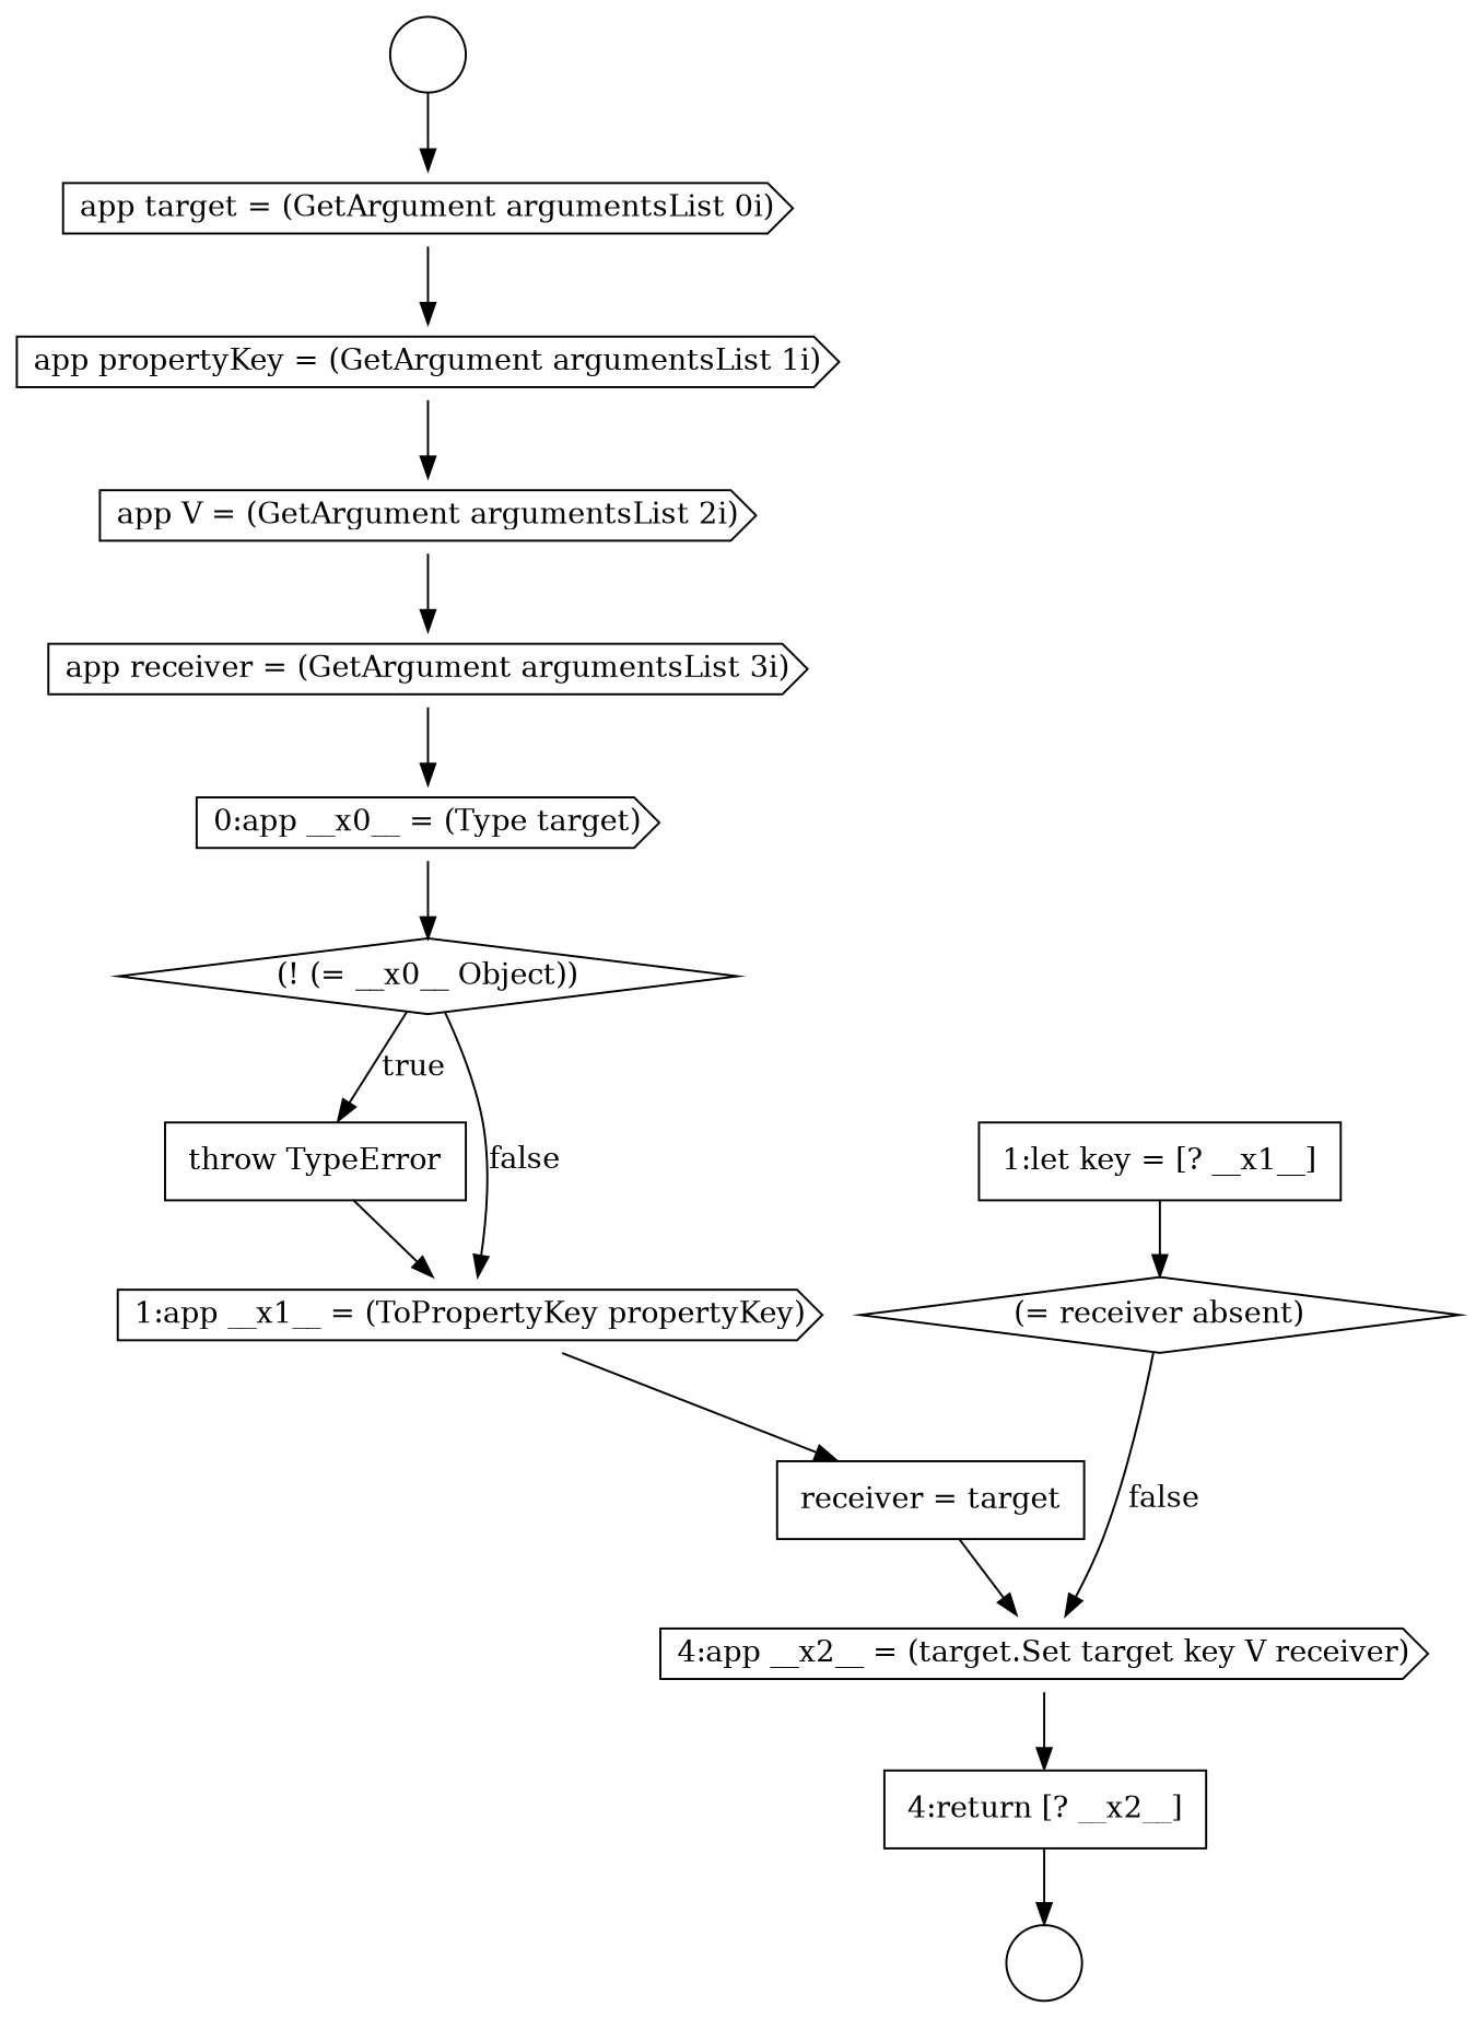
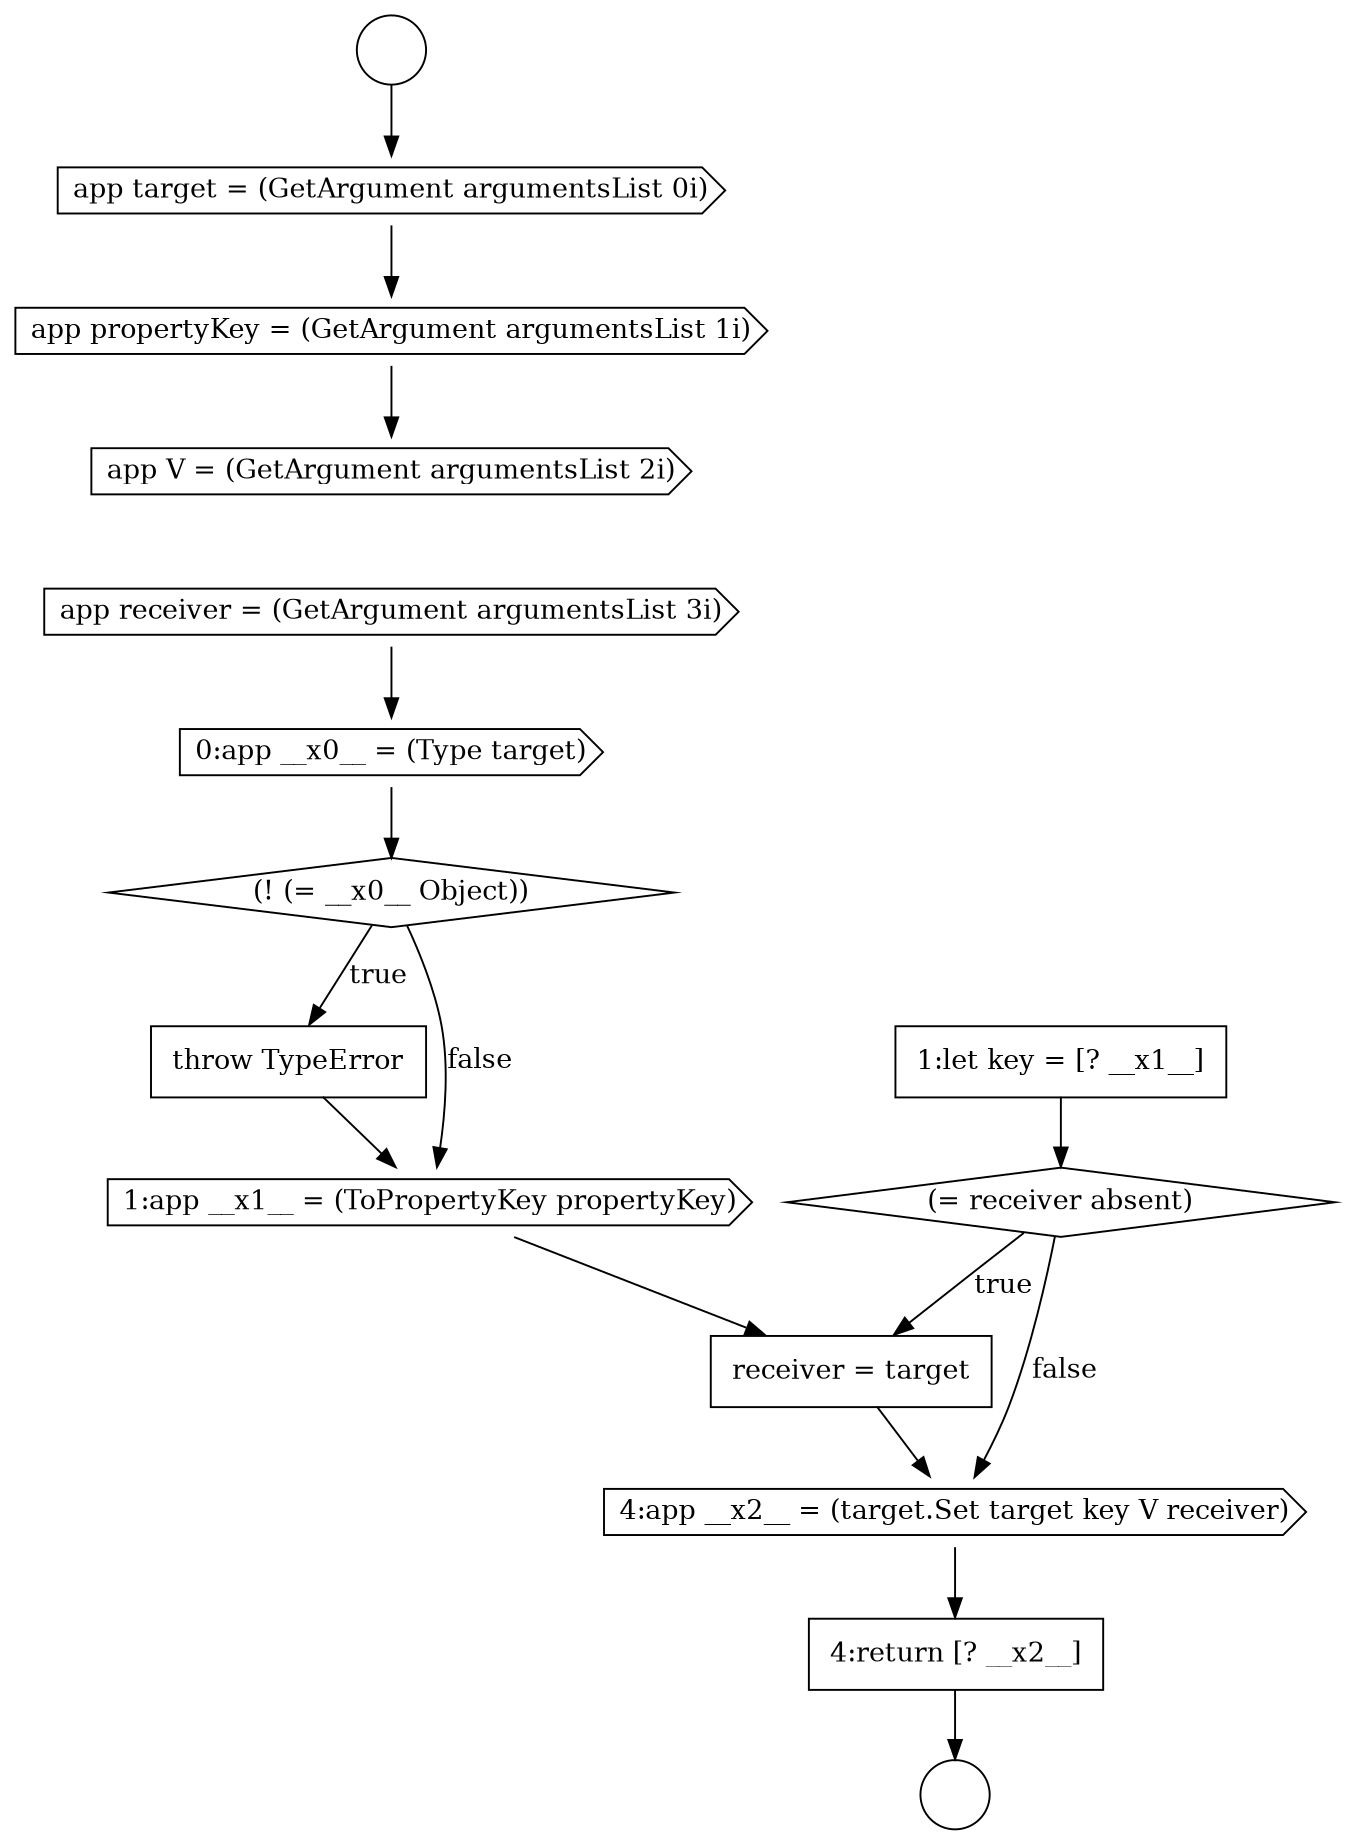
  digraph {
    node [color=black fillcolor=white shape=cds style=filled]
    edge [color=black]
    n1 [label=<<font color="black">(= receiver absent)</font>> shape=diamond]
    n2 [label=<<font color="black">     <table border="0" cellborder="1" cellspacing="0" cellpadding="10">       <tr><td align="left">receiver = target</td></tr>     </table>   </font>> margin=0 shape=none]
    n3 [label=<<font color="black">4:app __x2__ = (target.Set target key V receiver)</font>>]
    n4 [label=<<font color="black">     <table border="0" cellborder="1" cellspacing="0" cellpadding="10">       <tr><td align="left">4:return [? __x2__]</td></tr>     </table>   </font>> margin=0 shape=none]
    n5 [label=<<font color="black">     <table border="0" cellborder="1" cellspacing="0" cellpadding="10">       <tr><td align="left">1:let key = [? __x1__]</td></tr>     </table>   </font>> margin=0 shape=none]
    n6 [label=<<font color="black">app target = (GetArgument argumentsList 0i)</font>>]
    n7 [label=<<font color="black">app propertyKey = (GetArgument argumentsList 1i)</font>>]
    n8 [label=<<font color="black">app V = (GetArgument argumentsList 2i)</font>>]
    n9 [label=<<font color="black">app receiver = (GetArgument argumentsList 3i)</font>>]
    n10 [label=<<font color="black">0:app __x0__ = (Type target)</font>>]
    n11 [label=<<font color="black">     <table border="0" cellborder="1" cellspacing="0" cellpadding="10">       <tr><td align="left">throw TypeError</td></tr>     </table>   </font>> margin=0 shape=none]
    n12 [label=<<font color="black">1:app __x1__ = (ToPropertyKey propertyKey)</font>>]
    n13 [label=<<font color="black">(! (= __x0__ Object))</font>> shape=diamond]
    n14 [label=" " shape=circle]
    n15 [label=" " shape=circle]
+   n1 -> n2 [label=<<font color="black">true</font>>]
    n1 -> n3 [label=<<font color="black">false</font>>]
    n2 -> n3
    n3 -> n4
    n4 -> n14
    n5 -> n1
    n6 -> n7
    n7 -> n8
-   n8 -> n9
    n9 -> n10
    n10 -> n13
    n11 -> n12
    n12 -> n2
    n13 -> n11 [label=<<font color="black">true</font>>]
    n13 -> n12 [label=<<font color="black">false</font>>]
    n15 -> n6
  }
